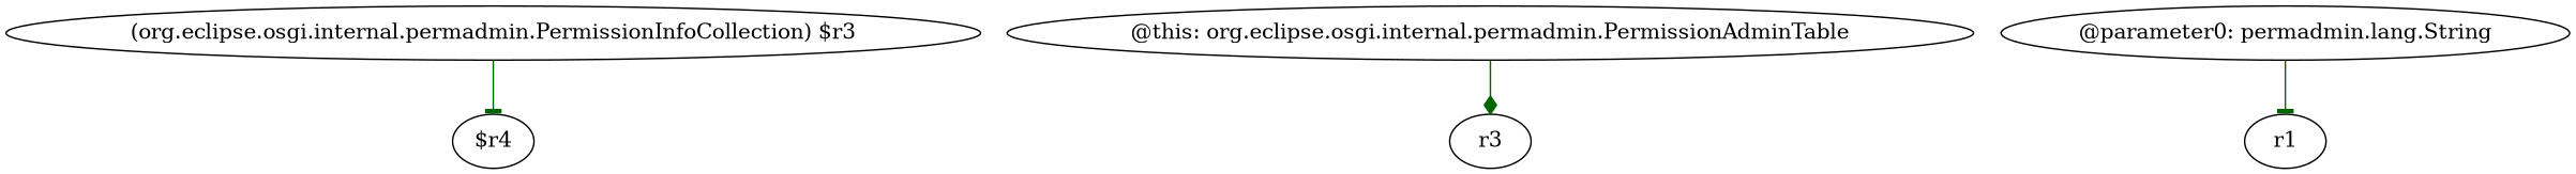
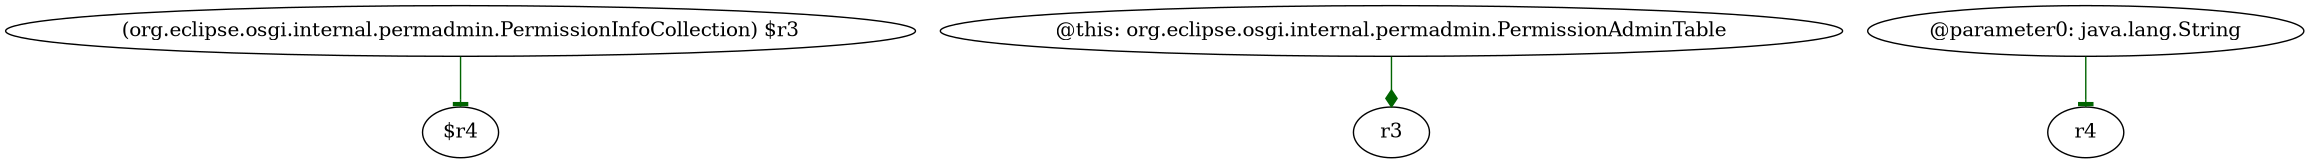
  digraph {
    edge [arrowhead=tee color=darkgreen]
    n1 [label="(org.eclipse.osgi.internal.permadmin.PermissionInfoCollection) $r3"]
    n2 [label="$r4"]
    n3 [label="@this: org.eclipse.osgi.internal.permadmin.PermissionAdminTable"]
    n4 [label=r3]
-   n5 [label="@parameter0: permadmin.lang.String"]
-   n6 [label=r1]
+   n5 [label="@parameter0: java.lang.String"]
+   n6 [label=r4]
    n1 -> n2
    n3 -> n4 [arrowhead=diamond]
    n5 -> n6
  }
